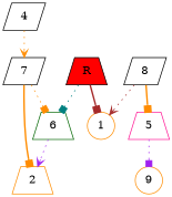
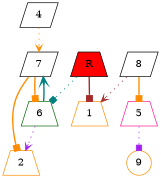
  digraph {
    node [color=black shape=trapezium]
    edge [arrowhead=box color=darkorange style=dotted]
    2 [color=darkorange]
    4 [shape=parallelogram]
    7 [shape=parallelogram]
    8 [shape=parallelogram]
    5 [color=deeppink]
-   1 [color=darkorange shape=circle]
+   1 [color=darkorange]
    6 [color=darkgreen]
    9 [color=darkorange shape=circle]
    R [fillcolor="#ff0000" style=filled]
    4 -> 7 [arrowhead=vee]
    7 -> 2 [style=bold]
-   7 -> 6
+   7 -> 6 [style=bold]
    8 -> 5 [style=bold]
    8 -> 1 [arrowhead=vee color=brown]
    5 -> 9 [color=purple]
    6 -> 2 [arrowhead=vee color=purple]
+   6 -> 7 [arrowhead=vee color=teal style=bold]
    R -> 1 [color=brown style=bold]
    R -> 6 [color=teal]
  }
